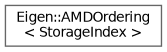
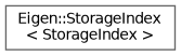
  digraph {
    rankdir=LR
-   n1 [color=grey40 fillcolor=white fontname=Helvetica fontsize=10 height=0.2 label="Eigen::AMDOrdering\l\< StorageIndex \>" shape=box style=filled width=0.4]
+   n1 [color=grey40 fillcolor=white fontname=Helvetica fontsize=10 height=0.2 label="Eigen::StorageIndex\l\< StorageIndex \>" shape=box style=filled width=0.4]
  }
